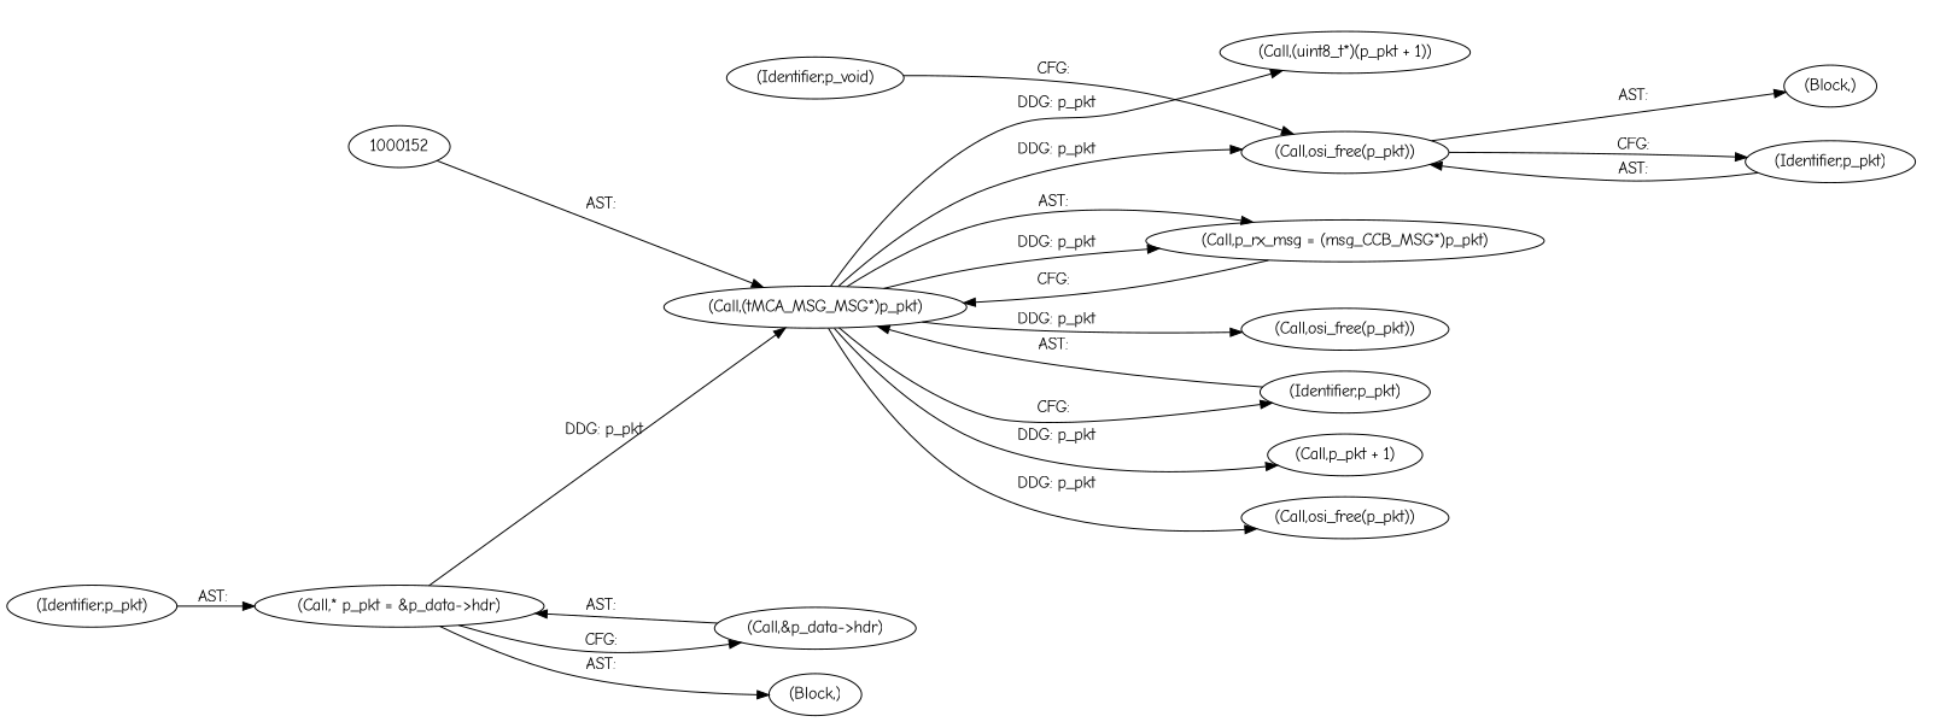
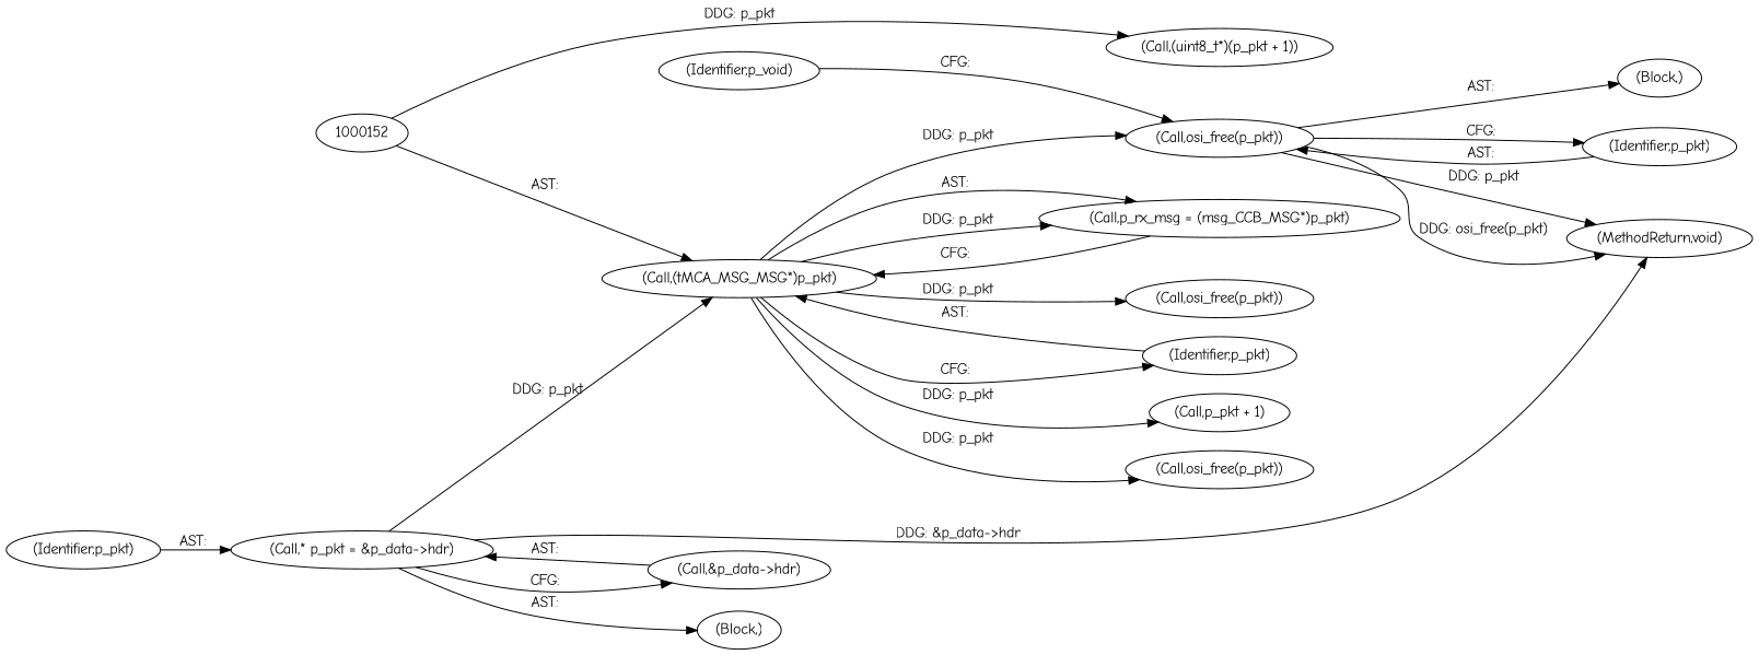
  digraph {
    fontname="Comic Neue"
    rankdir=LR
    node [fontname="Comic Neue"]
    edge [fontname="Comic Neue"]
    n1 [label="(Call,osi_free(p_pkt))"]
    n2 [label="(Block,)"]
    n3 [label="(Identifier,p_pkt)"]
+   n4 [label="(MethodReturn,void)"]
    n5 [label="(Call,(tMCA_MSG_MSG*)p_pkt)"]
    n6 [label="(Call,osi_free(p_pkt))"]
    n7 [label="(Call,p_rx_msg = (msg_CCB_MSG*)p_pkt)"]
    n8 [label="(Call,osi_free(p_pkt))"]
    n9 [label="(Identifier,p_pkt)"]
    n10 [label="(Call,(uint8_t*)(p_pkt + 1))"]
    n11 [label="(Call,p_pkt + 1)"]
    n12 [label="(Call,* p_pkt = &p_data->hdr)"]
    n13 [label="(Block,)"]
    n14 [label="(Call,&p_data->hdr)"]
    n15 [label="(Identifier,p_pkt)"]
    n16 [label="(Identifier,p_void)"]
    1000152
    n1 -> n2 [label="AST: "]
    n1 -> n3 [label="CFG: "]
+   n1 -> n4 [label="DDG: osi_free(p_pkt)"]
+   n1 -> n4 [label="DDG: p_pkt"]
    n3 -> n1 [label="AST: "]
    n5 -> n1 [label="DDG: p_pkt"]
    n5 -> n6 [label="DDG: p_pkt"]
    n5 -> n7 [label="AST: "]
    n5 -> n7 [label="DDG: p_pkt"]
    n5 -> n8 [label="DDG: p_pkt"]
    n5 -> n9 [label="CFG: "]
-   n5 -> n10 [label="DDG: p_pkt"]
+   1000152 -> n10 [label="DDG: p_pkt"]
    n5 -> n11 [label="DDG: p_pkt"]
    n7 -> n5 [label="CFG: "]
    n9 -> n5 [label="AST: "]
+   n12 -> n4 [label="DDG: &p_data->hdr"]
    n12 -> n5 [label="DDG: p_pkt"]
    n12 -> n13 [label="AST: "]
    n12 -> n14 [label="CFG: "]
    n14 -> n12 [label="AST: "]
    n15 -> n12 [label="AST: "]
    n16 -> n1 [label="CFG: "]
    1000152 -> n5 [label="AST: "]
  }
